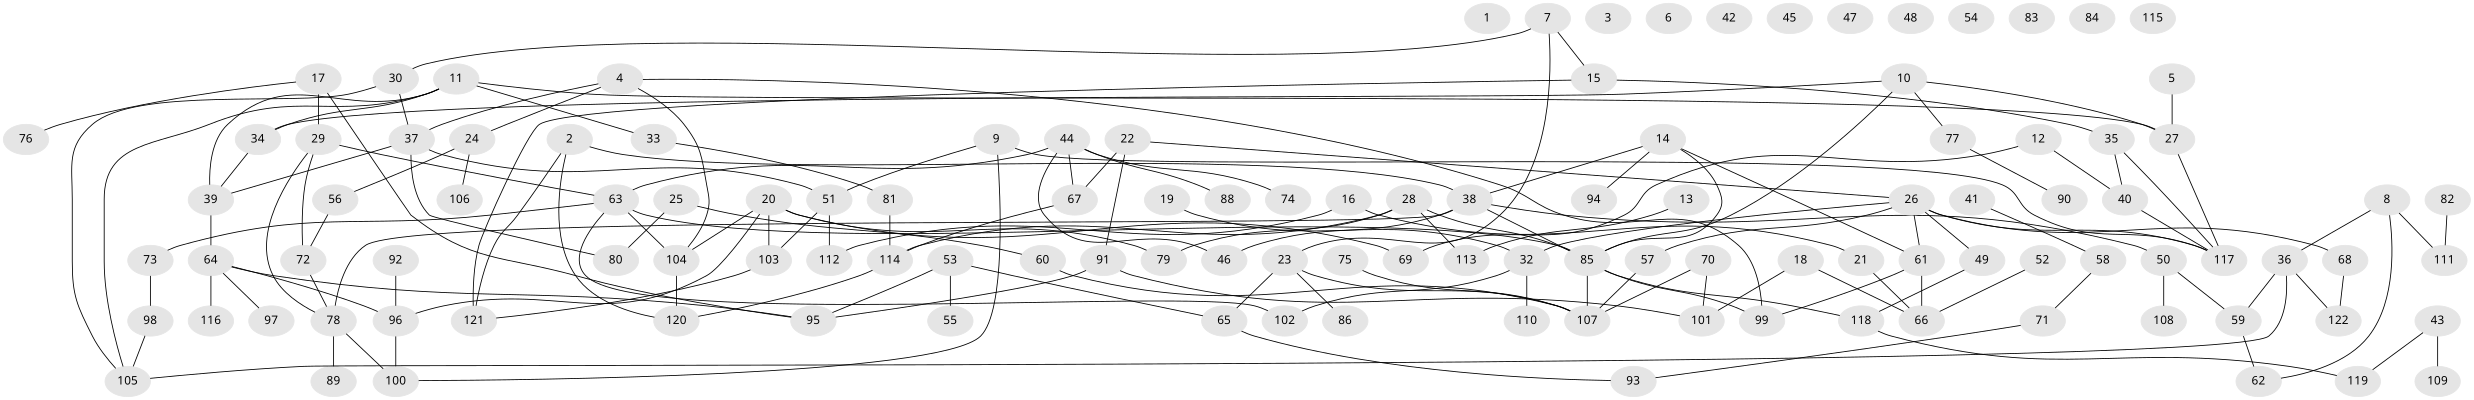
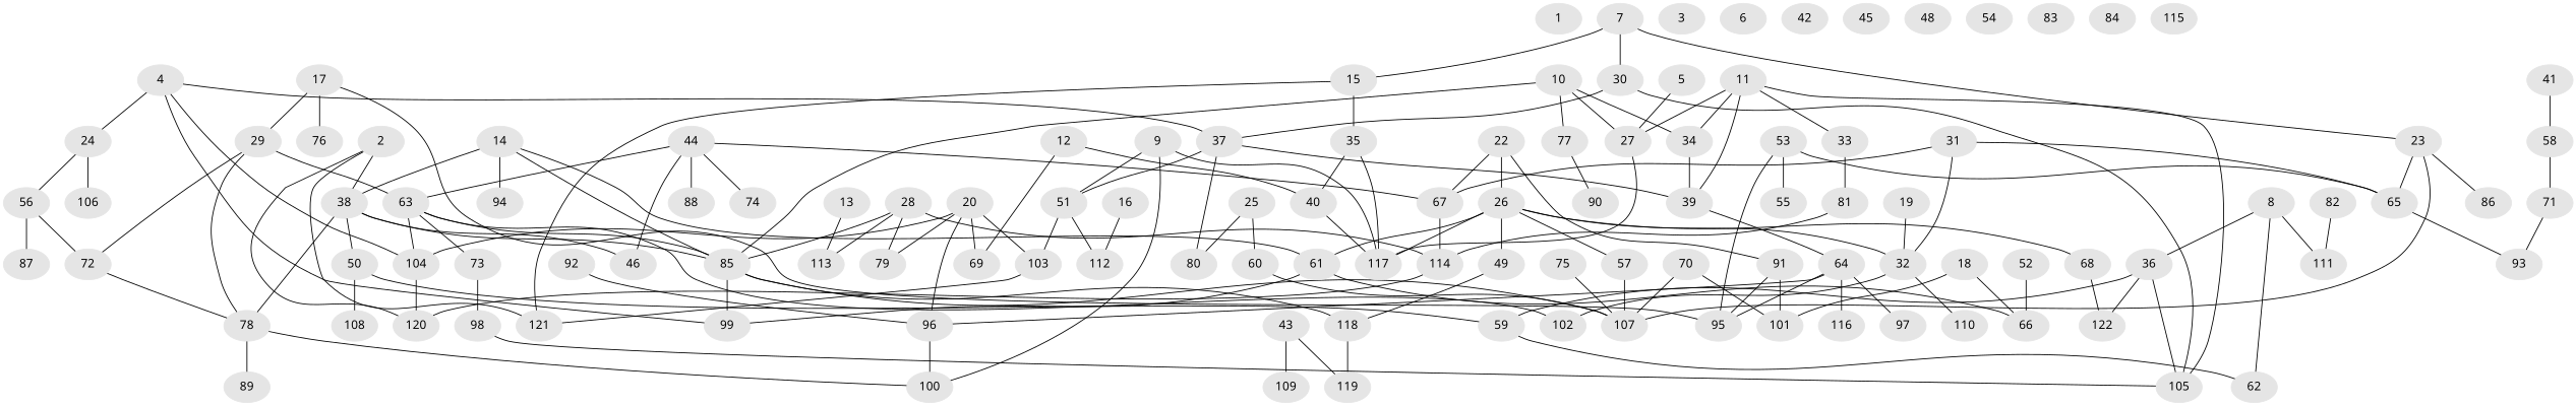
  graph {
    fontname="Noto Sans"
    node [color=gray90 fontname="Noto Sans" style=filled]
    edge [fontname="Noto Sans"]
    1
    2
    38
    120
    121
    85
    78
    46
    50
    3
    4
    24
    37
    99
    104
    56
    106
    51
    39
    80
    5
    27
    117
    6
    7
    15
    23
    30
    35
    65
    86
    107
    105
    8
    36
    62
    111
    59
    122
    9
    100
    112
    103
    10
    34
    77
    90
    118
    11
    33
    81
    64
    12
    40
    69
    13
    113
    14
    61
    94
    66
    16
-   21
    17
    29
    76
    95
    63
    72
    18
    101
    19
    32
    102
    110
    20
    79
    96
    22
    26
    67
    91
    49
    57
    68
    114
    93
+   87
    25
    60
    28
    73
    89
+   31
    108
    97
    116
    41
    58
    71
    42
    43
    109
    119
    44
    74
    88
    45
-   47
    48
    52
    53
    55
    54
    98
    70
    75
    82
    83
    84
    92
    115
    2 -- 38
    2 -- 120
    2 -- 121
    38 -- 85
    38 -- 78
    38 -- 46
    38 -- 50
    85 -- 99
    85 -- 107
    85 -- 118
    78 -- 100
    78 -- 89
    50 -- 59
    50 -- 108
    4 -- 24
    4 -- 37
    4 -- 99
    4 -- 104
    24 -- 56
    24 -- 106
    37 -- 51
    37 -- 39
    37 -- 80
    104 -- 120
    56 -- 72
+   56 -- 87
    51 -- 112
    51 -- 103
    39 -- 64
    5 -- 27
    27 -- 117
    7 -- 15
    7 -- 23
    7 -- 30
    15 -- 121
    15 -- 35
    23 -- 65
    23 -- 86
    23 -- 107
    30 -- 37
    30 -- 105
    35 -- 117
    35 -- 40
    65 -- 93
    8 -- 36
    8 -- 62
    8 -- 111
    36 -- 105
    36 -- 59
    36 -- 122
    59 -- 62
    9 -- 51
    9 -- 117
    9 -- 100
    103 -- 121
    10 -- 85
    10 -- 27
    10 -- 34
    10 -- 77
    34 -- 39
    77 -- 90
    118 -- 119
    11 -- 39
    11 -- 27
    11 -- 105
    11 -- 34
    11 -- 33
    33 -- 81
    81 -- 114
    64 -- 95
    64 -- 96
    64 -- 97
    64 -- 116
    12 -- 40
    12 -- 69
    40 -- 117
    13 -- 113
    14 -- 38
    14 -- 85
    14 -- 61
    14 -- 94
    61 -- 99
    61 -- 66
    16 -- 112
-   16 -- 21
-   21 -- 66
    17 -- 29
    17 -- 76
    17 -- 95
    29 -- 78
    29 -- 63
    29 -- 72
    63 -- 85
    63 -- 104
    63 -- 102
    63 -- 73
    72 -- 78
    18 -- 66
    18 -- 101
    19 -- 32
    32 -- 102
    32 -- 110
    20 -- 104
    20 -- 103
    20 -- 69
    20 -- 79
    20 -- 96
    96 -- 100
    22 -- 26
    22 -- 67
    22 -- 91
    26 -- 117
    26 -- 61
    26 -- 32
    26 -- 49
    26 -- 57
    26 -- 68
    67 -- 114
    91 -- 95
    91 -- 101
    49 -- 118
    57 -- 107
    68 -- 122
    114 -- 120
    25 -- 80
    25 -- 60
    60 -- 107
    28 -- 85
    28 -- 113
    28 -- 79
    28 -- 114
    73 -- 98
+   31 -- 65
+   31 -- 32
+   31 -- 67
    41 -- 58
    58 -- 71
    71 -- 93
    43 -- 109
    43 -- 119
    44 -- 46
    44 -- 63
    44 -- 67
    44 -- 74
    44 -- 88
    52 -- 66
    53 -- 65
    53 -- 95
    53 -- 55
    98 -- 105
    70 -- 107
    70 -- 101
    75 -- 107
    82 -- 111
    92 -- 96
  }
